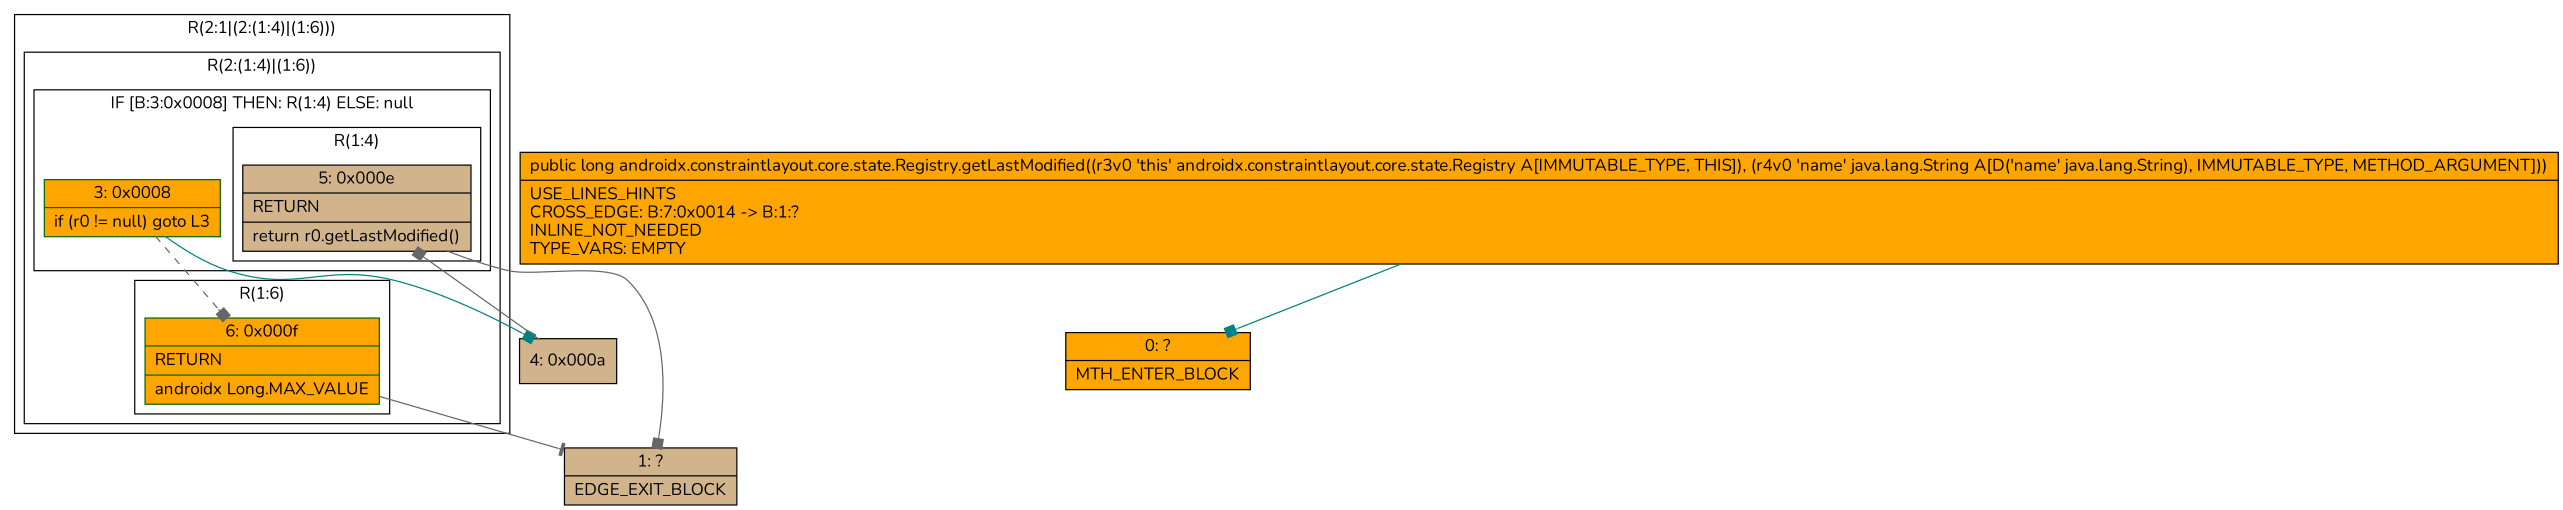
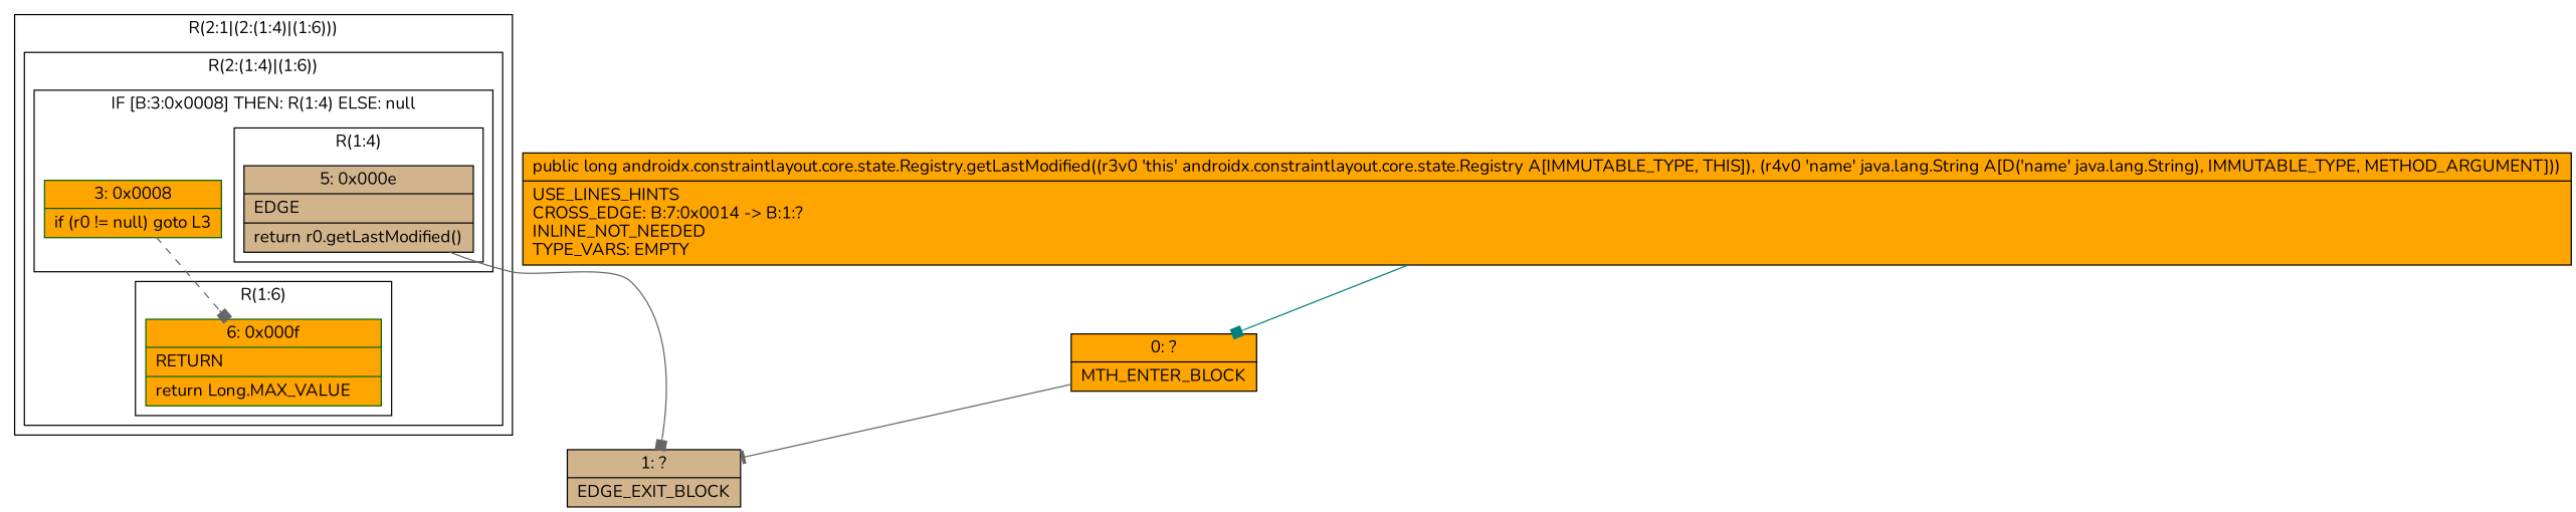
  digraph {
    fontname=Nunito
    node [color=black fillcolor=orange fontname=Nunito shape=record style=filled]
    edge [arrowhead=box color=gray40 fontname=Nunito]
-   n1 [fillcolor=tan label="{5\:\ 0x000e|RETURN\l|return r0.getLastModified()\l}"]
+   n1 [fillcolor=tan label="{5\:\ 0x000e|EDGE\l|return r0.getLastModified()\l}"]
    n2 [color=darkgreen label="{3\:\ 0x0008|if (r0 != null) goto L3\l}"]
-   n3 [color=darkgreen label="{6\:\ 0x000f|RETURN\l|androidx Long.MAX_VALUE\l}"]
+   n3 [color=darkgreen label="{6\:\ 0x000f|RETURN\l|return Long.MAX_VALUE\l}"]
    n4 [fillcolor=tan label="{1\:\ ?|EDGE_EXIT_BLOCK\l}"]
-   n5 [fillcolor=tan label="{4\:\ 0x000a}"]
    n6 [label="{0\:\ ?|MTH_ENTER_BLOCK\l}"]
    n7 [label="{public long androidx.constraintlayout.core.state.Registry.getLastModified((r3v0 'this' androidx.constraintlayout.core.state.Registry A[IMMUTABLE_TYPE, THIS]), (r4v0 'name' java.lang.String A[D('name' java.lang.String), IMMUTABLE_TYPE, METHOD_ARGUMENT]))  | USE_LINES_HINTS\lCROSS_EDGE: B:7:0x0014 \-\> B:1:?\lINLINE_NOT_NEEDED\lTYPE_VARS: EMPTY\l}"]
    subgraph cluster_1 {
      label="R(2:1|(2:(1:4)|(1:6)))"
      subgraph cluster_2 {
        label="R(2:(1:4)|(1:6))"
        subgraph cluster_3 {
          label="IF [B:3:0x0008] THEN: R(1:4) ELSE: null"
          n2
          subgraph cluster_4 {
            label="R(1:4)"
            n1
          }
        }
        subgraph cluster_5 {
          label="R(1:6)"
          n3
        }
      }
    }
    n1 -> n4
    n2 -> n3 [style=dashed]
-   n2 -> n5 [color=teal]
-   n3 -> n4 [arrowhead=tee]
-   n5 -> n1
+   n6 -> n4 [arrowhead=tee]
    n7 -> n6 [color=teal]
  }
